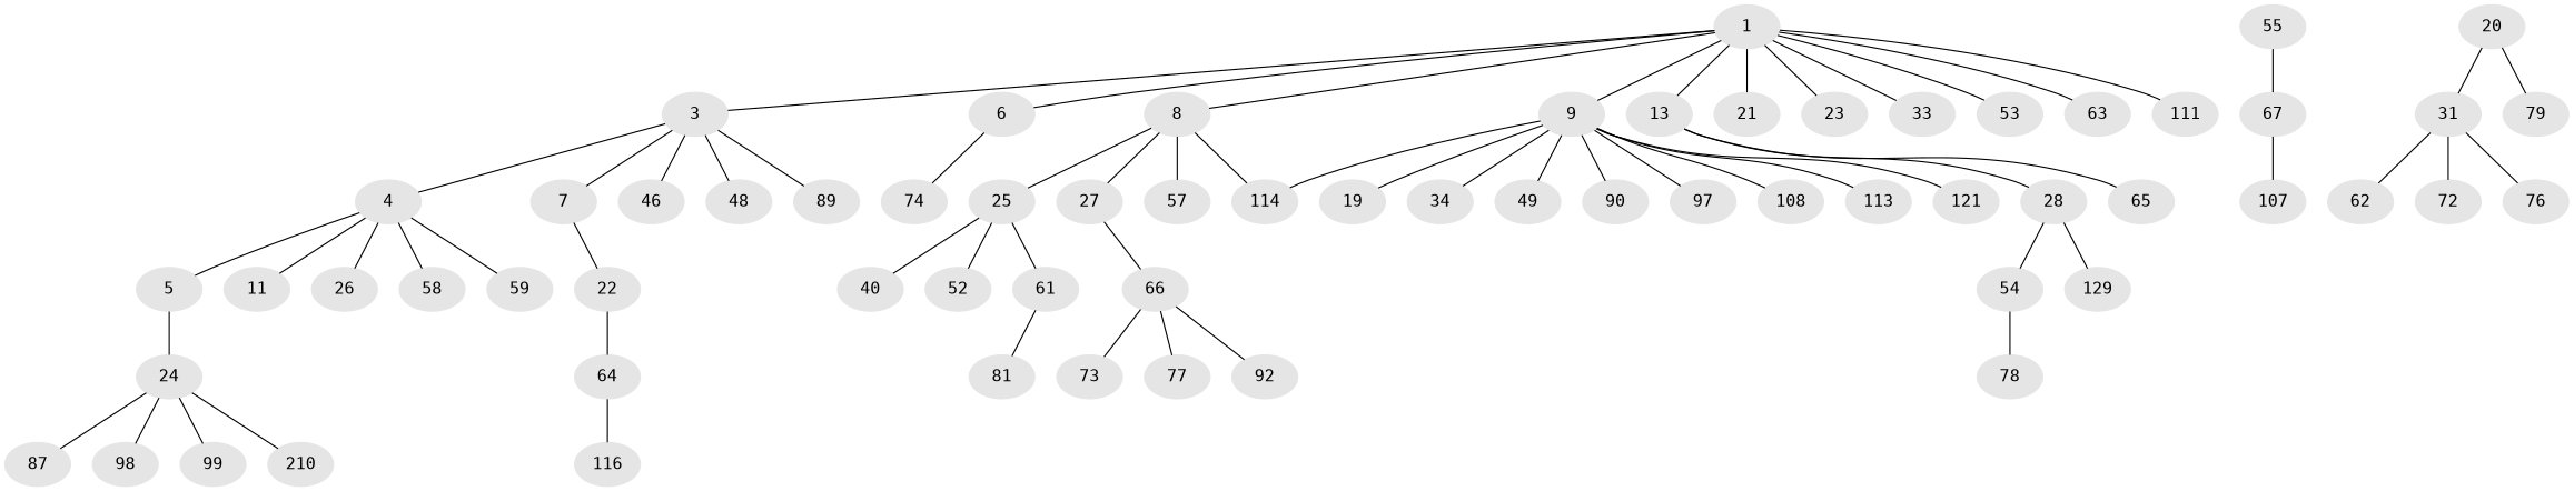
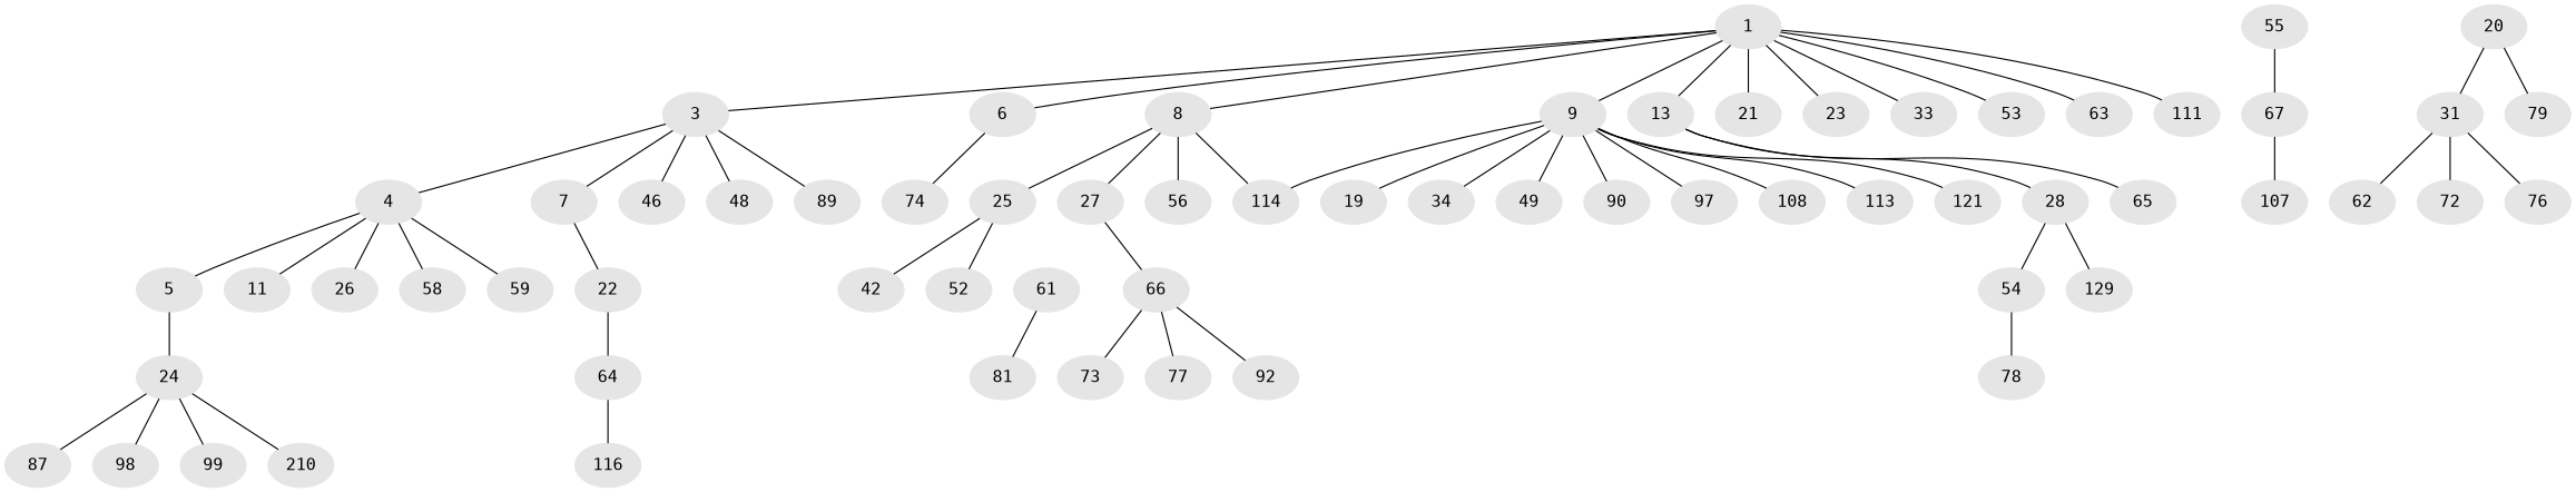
  graph {
    fontname="DejaVu Sans Mono"
    node [color=gray90 fontname="DejaVu Sans Mono" style=filled]
    edge [fontname="DejaVu Sans Mono"]
    1 [super="+2"]
    3 [super="+101+37+39"]
    6 [super="+10"]
    8 [super="+14"]
    9 [super="+12"]
    13 [super="+96"]
    21
    23
    33 [super="+88+50+44"]
    53 [super="+93"]
    63 [super="+95"]
    111
    4
    7 [super="+15"]
    46 [super="+47+60"]
    48 [super="+130"]
    89
    74
    25 [super="+32+122"]
    27
-   57 [super="+91"]
+   57 [super="+91" label=56]
    114
    19
    34 [super="+94"]
    49
    90 [super="+102"]
    97
    108
    113
    121
    n31 [label=28 super="+86"]
    65
    55 [super="+68"]
    67 [super="+71+80"]
    5
    11 [super="+43"]
    26 [super="+51+40"]
    58
    59 [super="+106"]
    22
    24 [super="+70+82+36"]
    87
    98
    99
    n45 [label=210]
    64
-   42 [super="+123" label=40]
+   42 [super="+123"]
    52 [super="+83"]
    61
    66 [super="+69+75"]
    20 [super="+112"]
    31 [super="+35+125"]
    79
    54
    129
    62
    72
    76 [super="+119"]
    116
    81
    73
    77
    92 [super="+115+126+109"]
    78
    107
    1 -- 3
    1 -- 6
    1 -- 8
    1 -- 9
    1 -- 13
    1 -- 21
    1 -- 23
    1 -- 33
    1 -- 53
    1 -- 63
    1 -- 111
    3 -- 4
    3 -- 7
    3 -- 46
    3 -- 48
    3 -- 89
    6 -- 74
    8 -- 25
    8 -- 27
    8 -- 57
    8 -- 114
    9 -- 114
    9 -- 19
    9 -- 34
    9 -- 49
    9 -- 90
    9 -- 97
    9 -- 108
    9 -- 113
    9 -- 121
    13 -- n31
    13 -- 65
    4 -- 5
    4 -- 11
    4 -- 26
    4 -- 58
    4 -- 59
    7 -- 22
    25 -- 42
    25 -- 52
-   25 -- 61
    27 -- 66
    n31 -- 54
    n31 -- 129
    55 -- 67
    67 -- 107
    5 -- 24
    22 -- 64
    24 -- 87
    24 -- 98
    24 -- 99
    24 -- n45
    64 -- 116
    61 -- 81
    66 -- 73
    66 -- 77
    66 -- 92
    20 -- 31
    20 -- 79
    31 -- 62
    31 -- 72
    31 -- 76
    54 -- 78
  }
